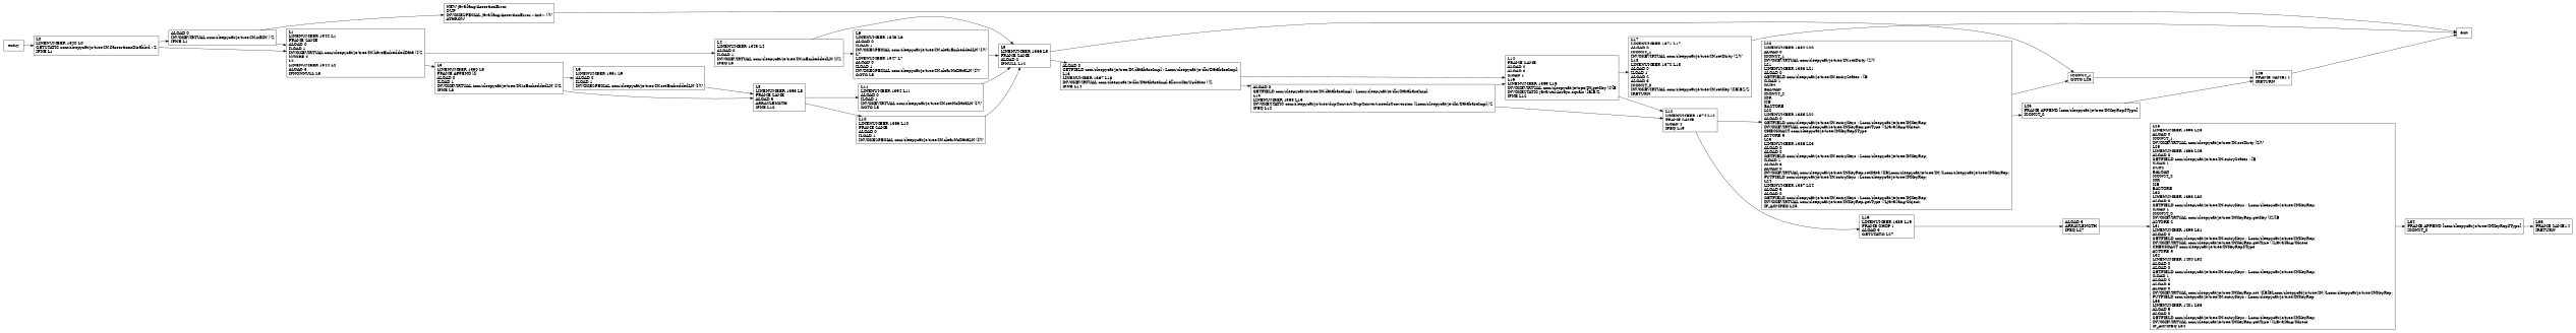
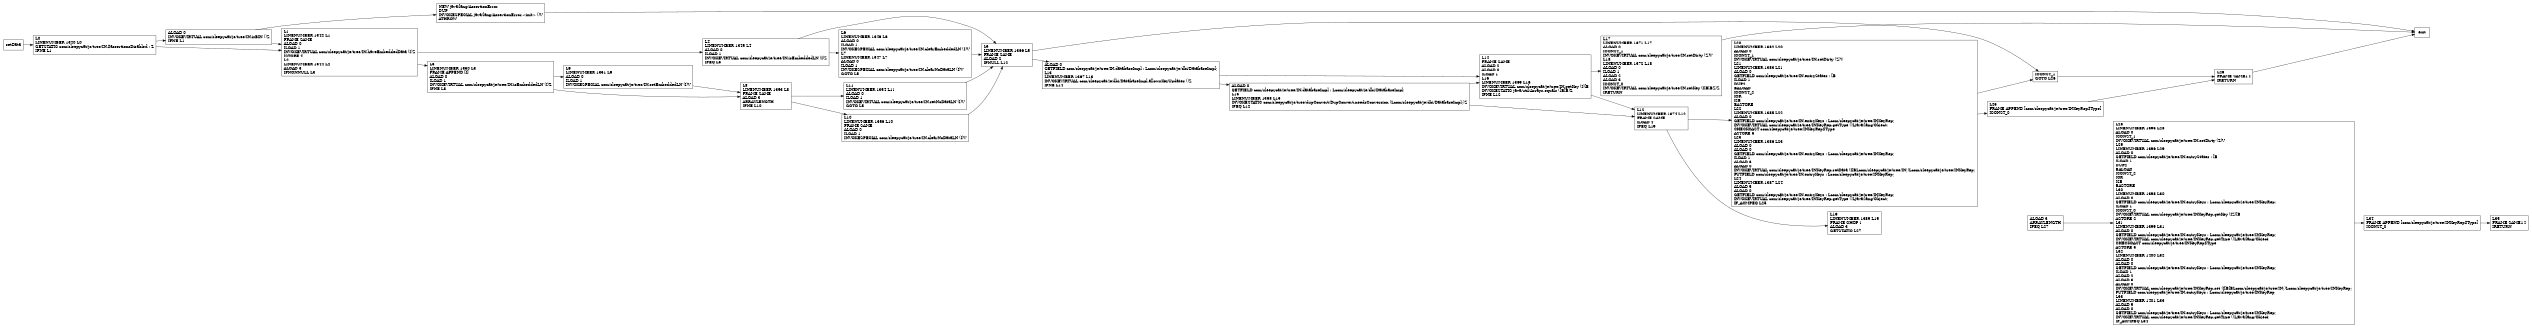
  digraph {
    rankdir=LR
    node [shape=record]
    n1 [label="L9\lLINENUMBER 1351 L9\lALOAD 0\lILOAD 1\lINVOKESPECIAL com/sleepycat/je/tree/IN.setEmbeddedLN (I)V\l"]
    n2 [label="L8\lLINENUMBER 1353 L8\lFRAME SAME\lALOAD 3\lARRAYLENGTH\lIFNE L10\l"]
    n3 [label="L11\lLINENUMBER 1354 L11\lALOAD 0\lILOAD 1\lINVOKEVIRTUAL com/sleepycat/je/tree/IN.setNoDataLN (I)V\lGOTO L5\l"]
    n4 [label="L10\lLINENUMBER 1356 L10\lFRAME SAME\lALOAD 0\lILOAD 1\lINVOKESPECIAL com/sleepycat/je/tree/IN.clearNoDataLN (I)V\l"]
    n5 [label="L26\lFRAME SAME1 I\lIRETURN\l"]
    exit
    n7 [label="ALOAD 0\lINVOKEVIRTUAL com/sleepycat/je/tree/IN.isBIN ()Z\lIFNE L1\l"]
    n8 [label="L1\lLINENUMBER 1342 L1\lFRAME SAME\lALOAD 0\lILOAD 1\lINVOKEVIRTUAL com/sleepycat/je/tree/IN.haveEmbeddedData (I)Z\lISTORE 4\lL2\lLINENUMBER 1344 L2\lALOAD 3\lIFNONNULL L3\l"]
    n9 [label="NEW java/lang/AssertionError\lDUP\lINVOKESPECIAL java/lang/AssertionError.\<init\> ()V\lATHROW\l"]
    n10 [label="L4\lLINENUMBER 1345 L4\lALOAD 0\lILOAD 1\lINVOKEVIRTUAL com/sleepycat/je/tree/IN.isEmbeddedLN (I)Z\lIFEQ L5\l"]
    n11 [label="L3\lLINENUMBER 1350 L3\lFRAME APPEND [I]\lALOAD 0\lILOAD 1\lINVOKEVIRTUAL com/sleepycat/je/tree/IN.isEmbeddedLN (I)Z\lIFNE L8\l"]
    n12 [label="ALOAD 0\lGETFIELD com/sleepycat/je/tree/IN.databaseImpl : Lcom/sleepycat/je/dbi/DatabaseImpl;\lL13\lLINENUMBER 1367 L13\lINVOKEVIRTUAL com/sleepycat/je/dbi/DatabaseImpl.allowsKeyUpdates ()Z\lIFNE L14\l"]
    n13 [label="L14\lFRAME SAME\lALOAD 2\lALOAD 0\lILOAD 1\lL16\lLINENUMBER 1369 L16\lINVOKEVIRTUAL com/sleepycat/je/tree/IN.getKey (I)[B\lINVOKESTATIC java/util/Arrays.equals ([B[B)Z\lIFNE L12\l"]
    n14 [label="ALOAD 0\lGETFIELD com/sleepycat/je/tree/IN.databaseImpl : Lcom/sleepycat/je/dbi/DatabaseImpl;\lL15\lLINENUMBER 1368 L15\lINVOKESTATIC com/sleepycat/je/tree/dupConvert/DupConvert.needsConversion (Lcom/sleepycat/je/dbi/DatabaseImpl;)Z\lIFEQ L12\l"]
    n15 [label="L12\lLINENUMBER 1374 L12\lFRAME SAME\lILOAD 4\lIFEQ L19\l"]
    n16 [label="L17\lLINENUMBER 1371 L17\lALOAD 0\lICONST_1\lINVOKEVIRTUAL com/sleepycat/je/tree/IN.setDirty (Z)V\lL18\lLINENUMBER 1372 L18\lALOAD 0\lILOAD 1\lALOAD 2\lALOAD 3\lICONST_0\lINVOKEVIRTUAL com/sleepycat/je/tree/IN.setKey (I[B[BZ)Z\lIRETURN\l"]
    n17 [label="L6\lLINENUMBER 1346 L6\lALOAD 0\lILOAD 1\lINVOKESPECIAL com/sleepycat/je/tree/IN.clearEmbeddedLN (I)V\lL7\lLINENUMBER 1347 L7\lALOAD 0\lILOAD 1\lINVOKESPECIAL com/sleepycat/je/tree/IN.clearNoDataLN (I)V\lGOTO L5\l"]
    n18 [label="L5\lLINENUMBER 1366 L5\lFRAME SAME\lALOAD 2\lIFNULL L12\l"]
    n19 [label="ICONST_1\lGOTO L26\l"]
    n20 [label="L28\lLINENUMBER 1395 L28\lALOAD 0\lICONST_1\lINVOKEVIRTUAL com/sleepycat/je/tree/IN.setDirty (Z)V\lL29\lLINENUMBER 1396 L29\lALOAD 0\lGETFIELD com/sleepycat/je/tree/IN.entryStates : [B\lILOAD 1\lDUP2\lBALOAD\lICONST_2\lIOR\lI2B\lBASTORE\lL30\lLINENUMBER 1398 L30\lALOAD 0\lGETFIELD com/sleepycat/je/tree/IN.entryKeys : Lcom/sleepycat/je/tree/INKeyRep;\lILOAD 1\lICONST_0\lINVOKEVIRTUAL com/sleepycat/je/tree/INKeyRep.getKey (IZ)[B\lASTORE 2\lL31\lLINENUMBER 1399 L31\lALOAD 0\lGETFIELD com/sleepycat/je/tree/IN.entryKeys : Lcom/sleepycat/je/tree/INKeyRep;\lINVOKEVIRTUAL com/sleepycat/je/tree/INKeyRep.getType ()Ljava/lang/Object;\lCHECKCAST com/sleepycat/je/tree/INKeyRep$Type\lASTORE 5\lL32\lLINENUMBER 1400 L32\lALOAD 0\lALOAD 0\lGETFIELD com/sleepycat/je/tree/IN.entryKeys : Lcom/sleepycat/je/tree/INKeyRep;\lILOAD 1\lALOAD 2\lALOAD 3\lALOAD 0\lINVOKEVIRTUAL com/sleepycat/je/tree/INKeyRep.set (I[B[BLcom/sleepycat/je/tree/IN;)Lcom/sleepycat/je/tree/INKeyRep;\lPUTFIELD com/sleepycat/je/tree/IN.entryKeys : Lcom/sleepycat/je/tree/INKeyRep;\lL33\lLINENUMBER 1401 L33\lALOAD 5\lALOAD 0\lGETFIELD com/sleepycat/je/tree/IN.entryKeys : Lcom/sleepycat/je/tree/INKeyRep;\lINVOKEVIRTUAL com/sleepycat/je/tree/INKeyRep.getType ()Ljava/lang/Object;\lIF_ACMPEQ L34\l"]
    n21 [label="L34\lFRAME APPEND [com/sleepycat/je/tree/INKeyRep$Type]\lICONST_0\l"]
    n22 [label="L35\lFRAME SAME1 I\lIRETURN\l"]
    n23 [label="L20\lLINENUMBER 1382 L20\lALOAD 0\lICONST_1\lINVOKEVIRTUAL com/sleepycat/je/tree/IN.setDirty (Z)V\lL21\lLINENUMBER 1383 L21\lALOAD 0\lGETFIELD com/sleepycat/je/tree/IN.entryStates : [B\lILOAD 1\lDUP2\lBALOAD\lICONST_2\lIOR\lI2B\lBASTORE\lL22\lLINENUMBER 1385 L22\lALOAD 0\lGETFIELD com/sleepycat/je/tree/IN.entryKeys : Lcom/sleepycat/je/tree/INKeyRep;\lINVOKEVIRTUAL com/sleepycat/je/tree/INKeyRep.getType ()Ljava/lang/Object;\lCHECKCAST com/sleepycat/je/tree/INKeyRep$Type\lASTORE 5\lL23\lLINENUMBER 1386 L23\lALOAD 0\lALOAD 0\lGETFIELD com/sleepycat/je/tree/IN.entryKeys : Lcom/sleepycat/je/tree/INKeyRep;\lILOAD 1\lALOAD 3\lALOAD 0\lINVOKEVIRTUAL com/sleepycat/je/tree/INKeyRep.setData (I[BLcom/sleepycat/je/tree/IN;)Lcom/sleepycat/je/tree/INKeyRep;\lPUTFIELD com/sleepycat/je/tree/IN.entryKeys : Lcom/sleepycat/je/tree/INKeyRep;\lL24\lLINENUMBER 1387 L24\lALOAD 5\lALOAD 0\lGETFIELD com/sleepycat/je/tree/IN.entryKeys : Lcom/sleepycat/je/tree/INKeyRep;\lINVOKEVIRTUAL com/sleepycat/je/tree/INKeyRep.getType ()Ljava/lang/Object;\lIF_ACMPEQ L25\l"]
    n24 [label="L25\lFRAME APPEND [com/sleepycat/je/tree/INKeyRep$Type]\lICONST_0\l"]
    n25 [label="ALOAD 3\lARRAYLENGTH\lIFEQ L27\l"]
    n26 [label="L19\lLINENUMBER 1389 L19\lFRAME CHOP 1\lALOAD 3\lGETSTATIC L27\l"]
    n27 [label="L0\lLINENUMBER 1340 L0\lGETSTATIC com/sleepycat/je/tree/IN.$assertionsDisabled : Z\lIFNE L1\l"]
-   entry
+   entry [label=setData]
    n1 -> n2
    n2 -> n3
    n2 -> n4
    n3 -> n18
    n4 -> n18
    n5 -> exit
    n7 -> n8
    n7 -> n9
    n8 -> n10
    n8 -> n11
    n9 -> exit
    n10 -> n17
    n10 -> n18
    n11 -> n1
    n11 -> n2
    n12 -> n13
    n12 -> n14
    n13 -> n15
    n13 -> n16
    n14 -> n13
    n14 -> n15
    n15 -> n23
    n15 -> n26
    n16 -> exit
    n17 -> n18
    n18 -> n12
    n18 -> n19
    n19 -> n5
    n20 -> n21
    n21 -> n22
    n23 -> n19
    n23 -> n24
    n24 -> n5
    n25 -> n20
-   n26 -> n25
    n27 -> n7
    n27 -> n8
    entry -> n27
  }
